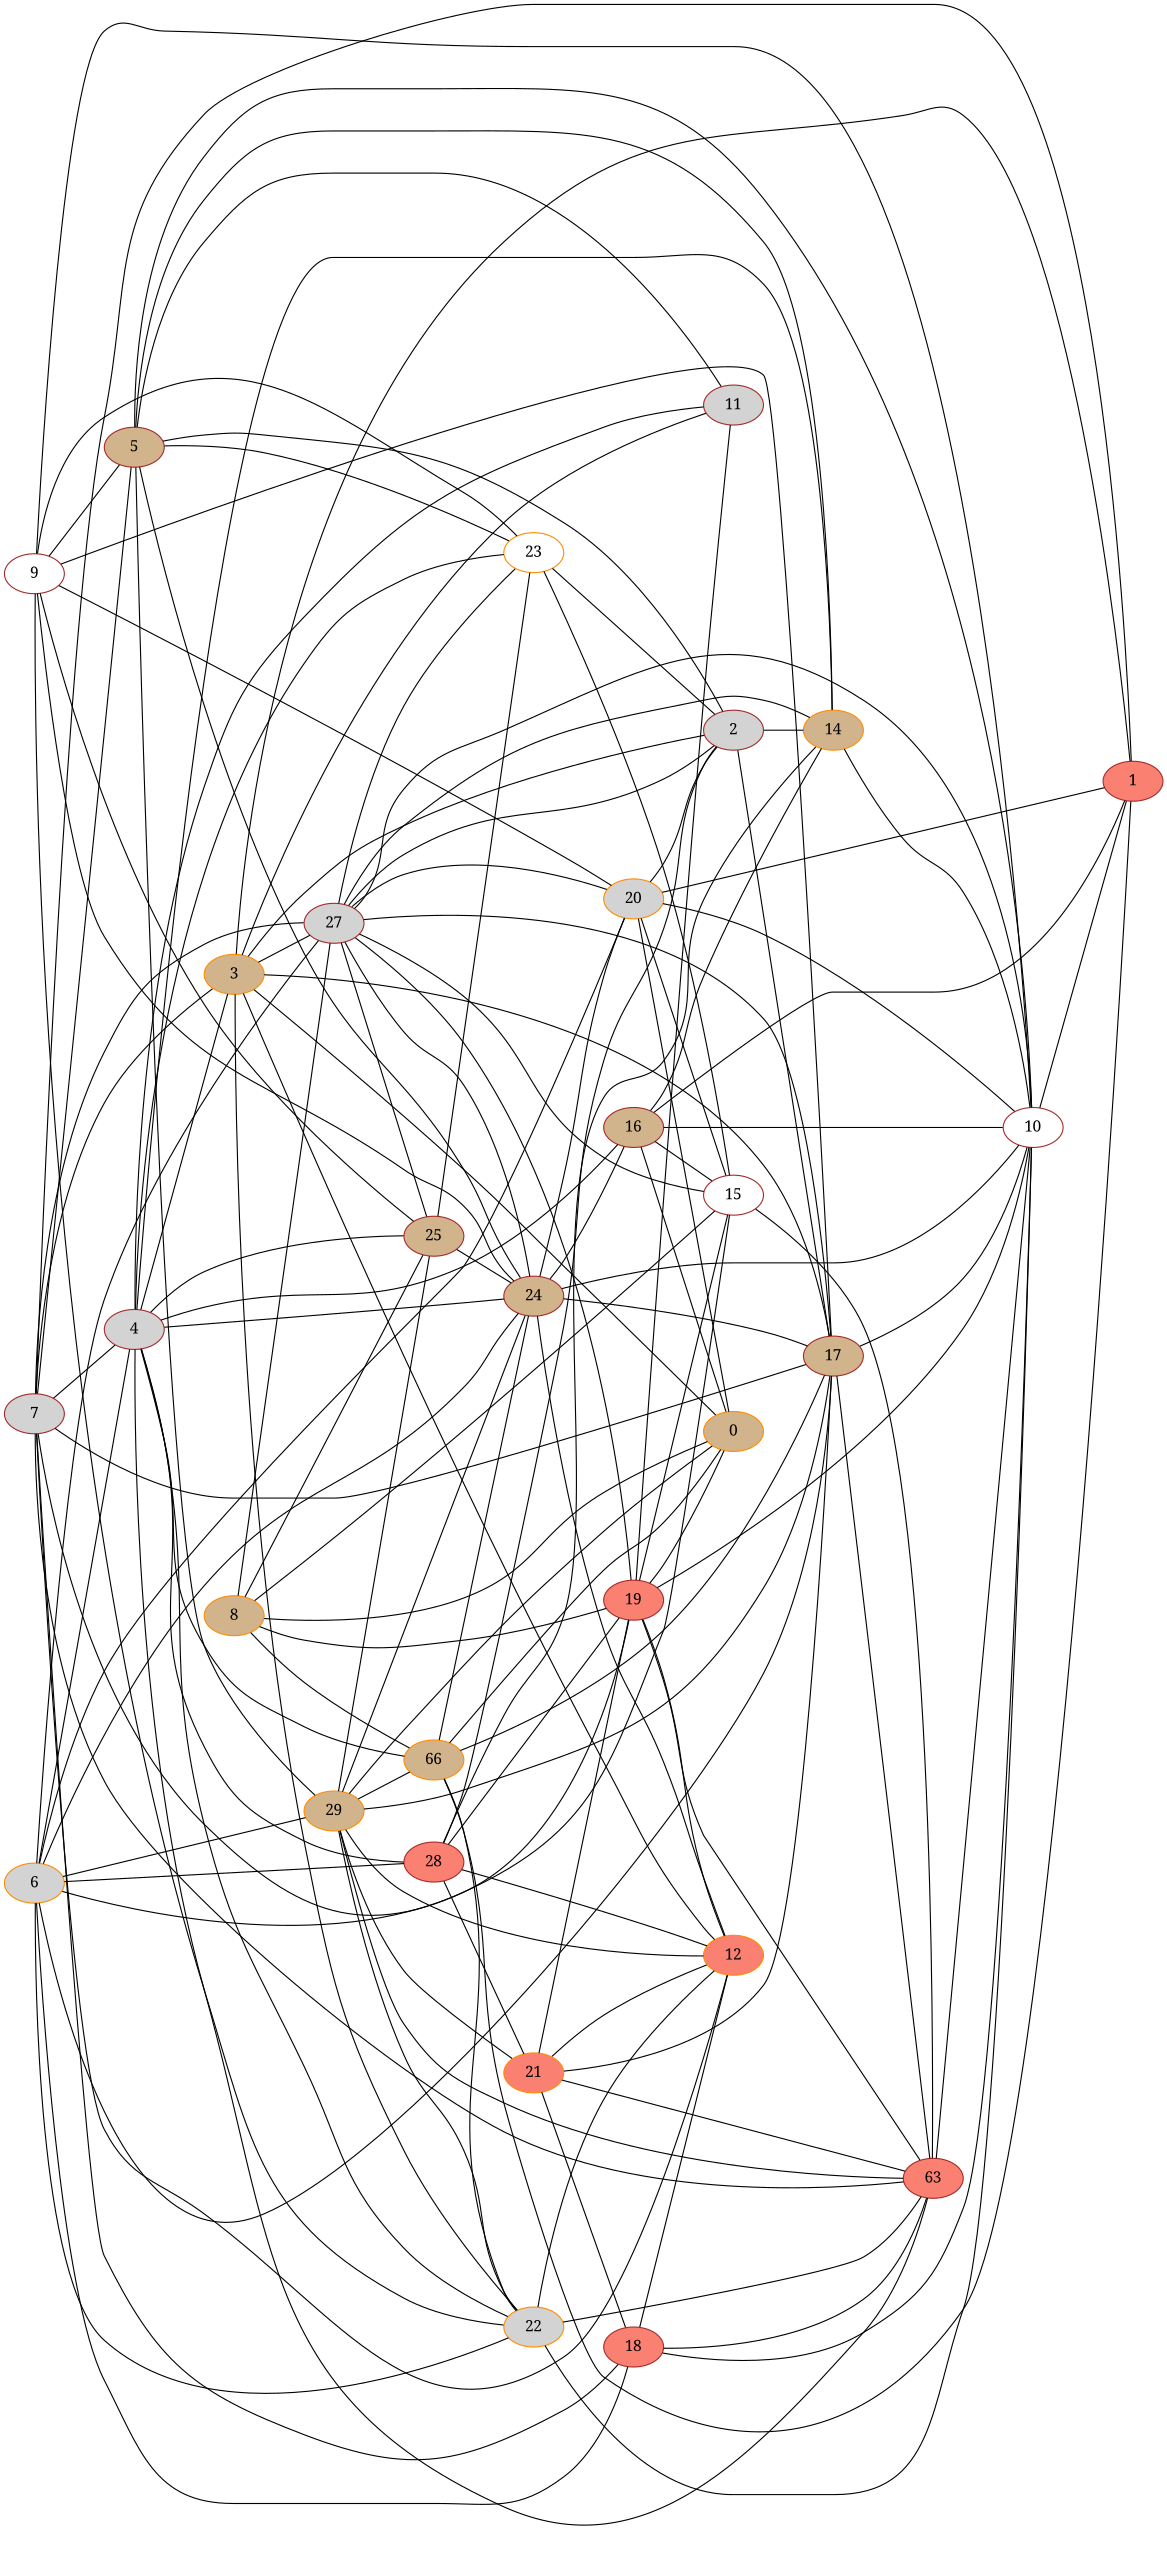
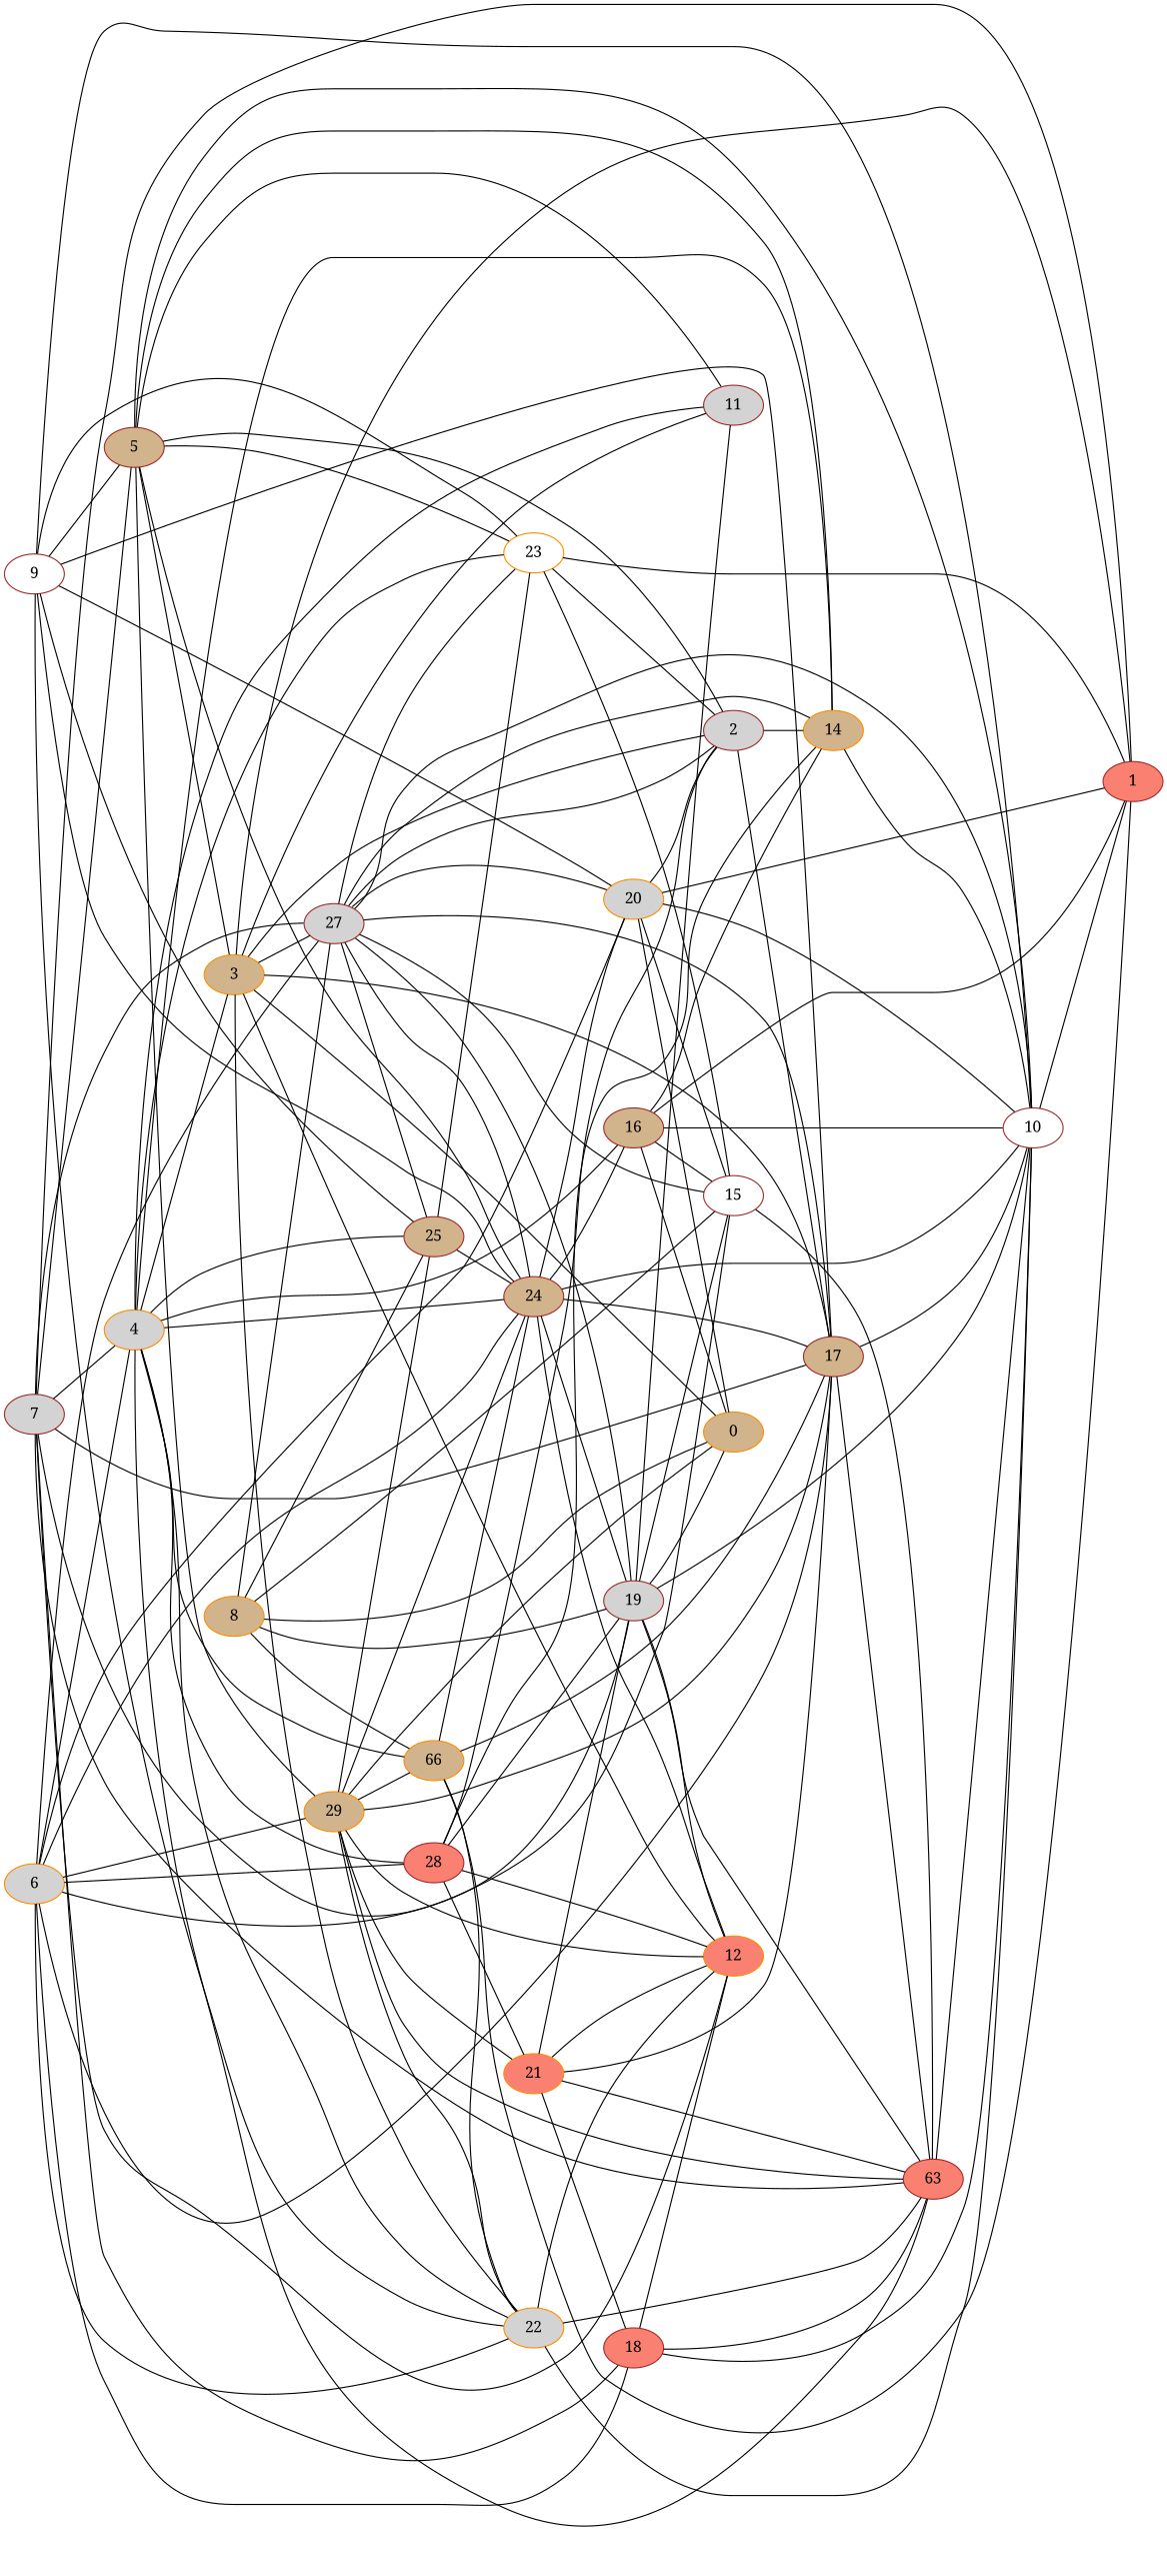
  digraph {
    fontname="Noto Serif"
    rankdir=LR
    node [color=brown fillcolor=tan fontname="Noto Serif" style=filled]
    edge [color=black dir=none fontname="Noto Serif"]
    16
    10 [fillcolor=white]
    15 [fillcolor=white]
    1 [fillcolor=salmon]
    14 [color=darkorange]
    0 [color=darkorange]
    n7 [fillcolor=salmon label=63]
    25
    23 [color=darkorange fillcolor=white]
    24
    2 [fillcolor=lightgrey]
    9 [fillcolor=white]
    17
    20 [color=darkorange fillcolor=lightgrey]
    22 [color=darkorange fillcolor=lightgrey]
    5
    12 [color=darkorange fillcolor=salmon]
-   19 [fillcolor=salmon]
+   19 [fillcolor=lightgrey]
    n19 [color=darkorange label=66]
    21 [color=darkorange fillcolor=salmon]
    18 [fillcolor=salmon]
    11 [fillcolor=lightgrey]
    27 [fillcolor=lightgrey]
    29 [color=darkorange]
    3 [color=darkorange]
    6 [color=darkorange fillcolor=lightgrey]
-   4 [fillcolor=lightgrey]
+   4 [color=darkorange fillcolor=lightgrey]
    28 [fillcolor=salmon]
    7 [fillcolor=lightgrey]
    8 [color=darkorange]
    subgraph sub_1 {
      16
      10
      15
      1
      14
      0
      n7
      25
      23
      24
      2
      9
      17
      20
      22
      5
      12
      19
      n19
      21
      18
      11
      27
      29
      3
      6
      4
      28
      7
      8
    }
    16 -> 10
    16 -> 15
    16 -> 1
    16 -> 14
    16 -> 0
    10 -> 1
    15 -> n7
    14 -> 10
    n7 -> 10
    25 -> 23
    25 -> 24
    23 -> 15
+   23 -> 1
    23 -> 2
    24 -> 16
    24 -> 10
    24 -> 17
    24 -> 20
    24 -> 12
+   24 -> 19
    2 -> 14
    2 -> 17
    9 -> 10
    9 -> 25
    9 -> 23
    9 -> 24
    9 -> 17
    9 -> 20
    9 -> 22
    9 -> 5
    17 -> 10
    17 -> n7
    20 -> 10
    20 -> 15
    20 -> 1
    20 -> 0
    20 -> 2
    22 -> 10
    22 -> n7
    22 -> 12
    5 -> 10
    5 -> 14
    5 -> 23
    5 -> 24
    5 -> 2
    5 -> 11
    5 -> 29
    19 -> 10
    19 -> 15
    19 -> 0
    19 -> n7
    19 -> 12
    19 -> 11
    n19 -> 1
-   n19 -> 0
    n19 -> 24
    n19 -> 17
    n19 -> 22
    21 -> n7
    21 -> 17
    21 -> 12
    21 -> 19
    21 -> 18
    18 -> 10
    18 -> n7
    18 -> 12
    27 -> 10
    27 -> 15
    27 -> 14
    27 -> 25
    27 -> 23
    27 -> 24
    27 -> 2
    27 -> 17
    27 -> 20
    27 -> 19
    29 -> 0
    29 -> n7
    29 -> 25
    29 -> 24
    29 -> 17
    29 -> 22
    29 -> 12
    29 -> n19
    29 -> 21
    3 -> 1
    3 -> 0
    3 -> 2
    3 -> 17
    3 -> 22
    3 -> 12
    3 -> 11
    3 -> 27
    6 -> 24
    6 -> 17
    6 -> 20
    6 -> 22
    6 -> 19
    6 -> 18
    6 -> 27
    6 -> 29
    6 -> 4
    6 -> 28
    4 -> 16
    4 -> 14
    4 -> n7
    4 -> 25
    4 -> 23
    4 -> 24
    4 -> 22
    4 -> n19
    4 -> 11
    4 -> 3
    4 -> 28
    28 -> 14
    28 -> 2
    28 -> 12
    28 -> 19
    28 -> 21
    7 -> 15
    7 -> 1
    7 -> n7
    7 -> 17
    7 -> 5
    7 -> 12
    7 -> 18
    7 -> 27
-   7 -> 3
+   5 -> 3
    7 -> 4
    8 -> 15
    8 -> 0
    8 -> 25
    8 -> 19
    8 -> n19
    8 -> 27
  }
